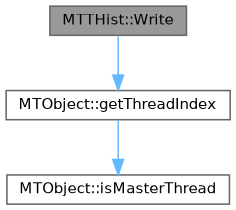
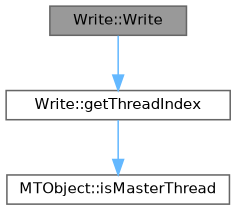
  digraph {
    rankdir=TB
    node [color=grey40 fillcolor=white fontname=Helvetica fontsize=10 shape=box style=filled]
    edge [color=steelblue1 fontname=Helvetica fontsize=10 labelfontname=Helvetica labelfontsize=10 style=solid]
-   n1 [color=gray40 fillcolor=grey60 fontcolor=black height=0.2 label="MTTHist::Write" width=0.4]
-   n2 [height=0.2 label="MTObject::getThreadIndex" width=0.4]
+   n1 [color=gray40 fillcolor=grey60 fontcolor=black height=0.2 label="Write::Write" width=0.4]
+   n2 [height=0.2 label="Write::getThreadIndex" width=0.4]
    n3 [height=0.2 label="MTObject::isMasterThread" width=0.4]
    n1 -> n2
    n2 -> n3
  }
